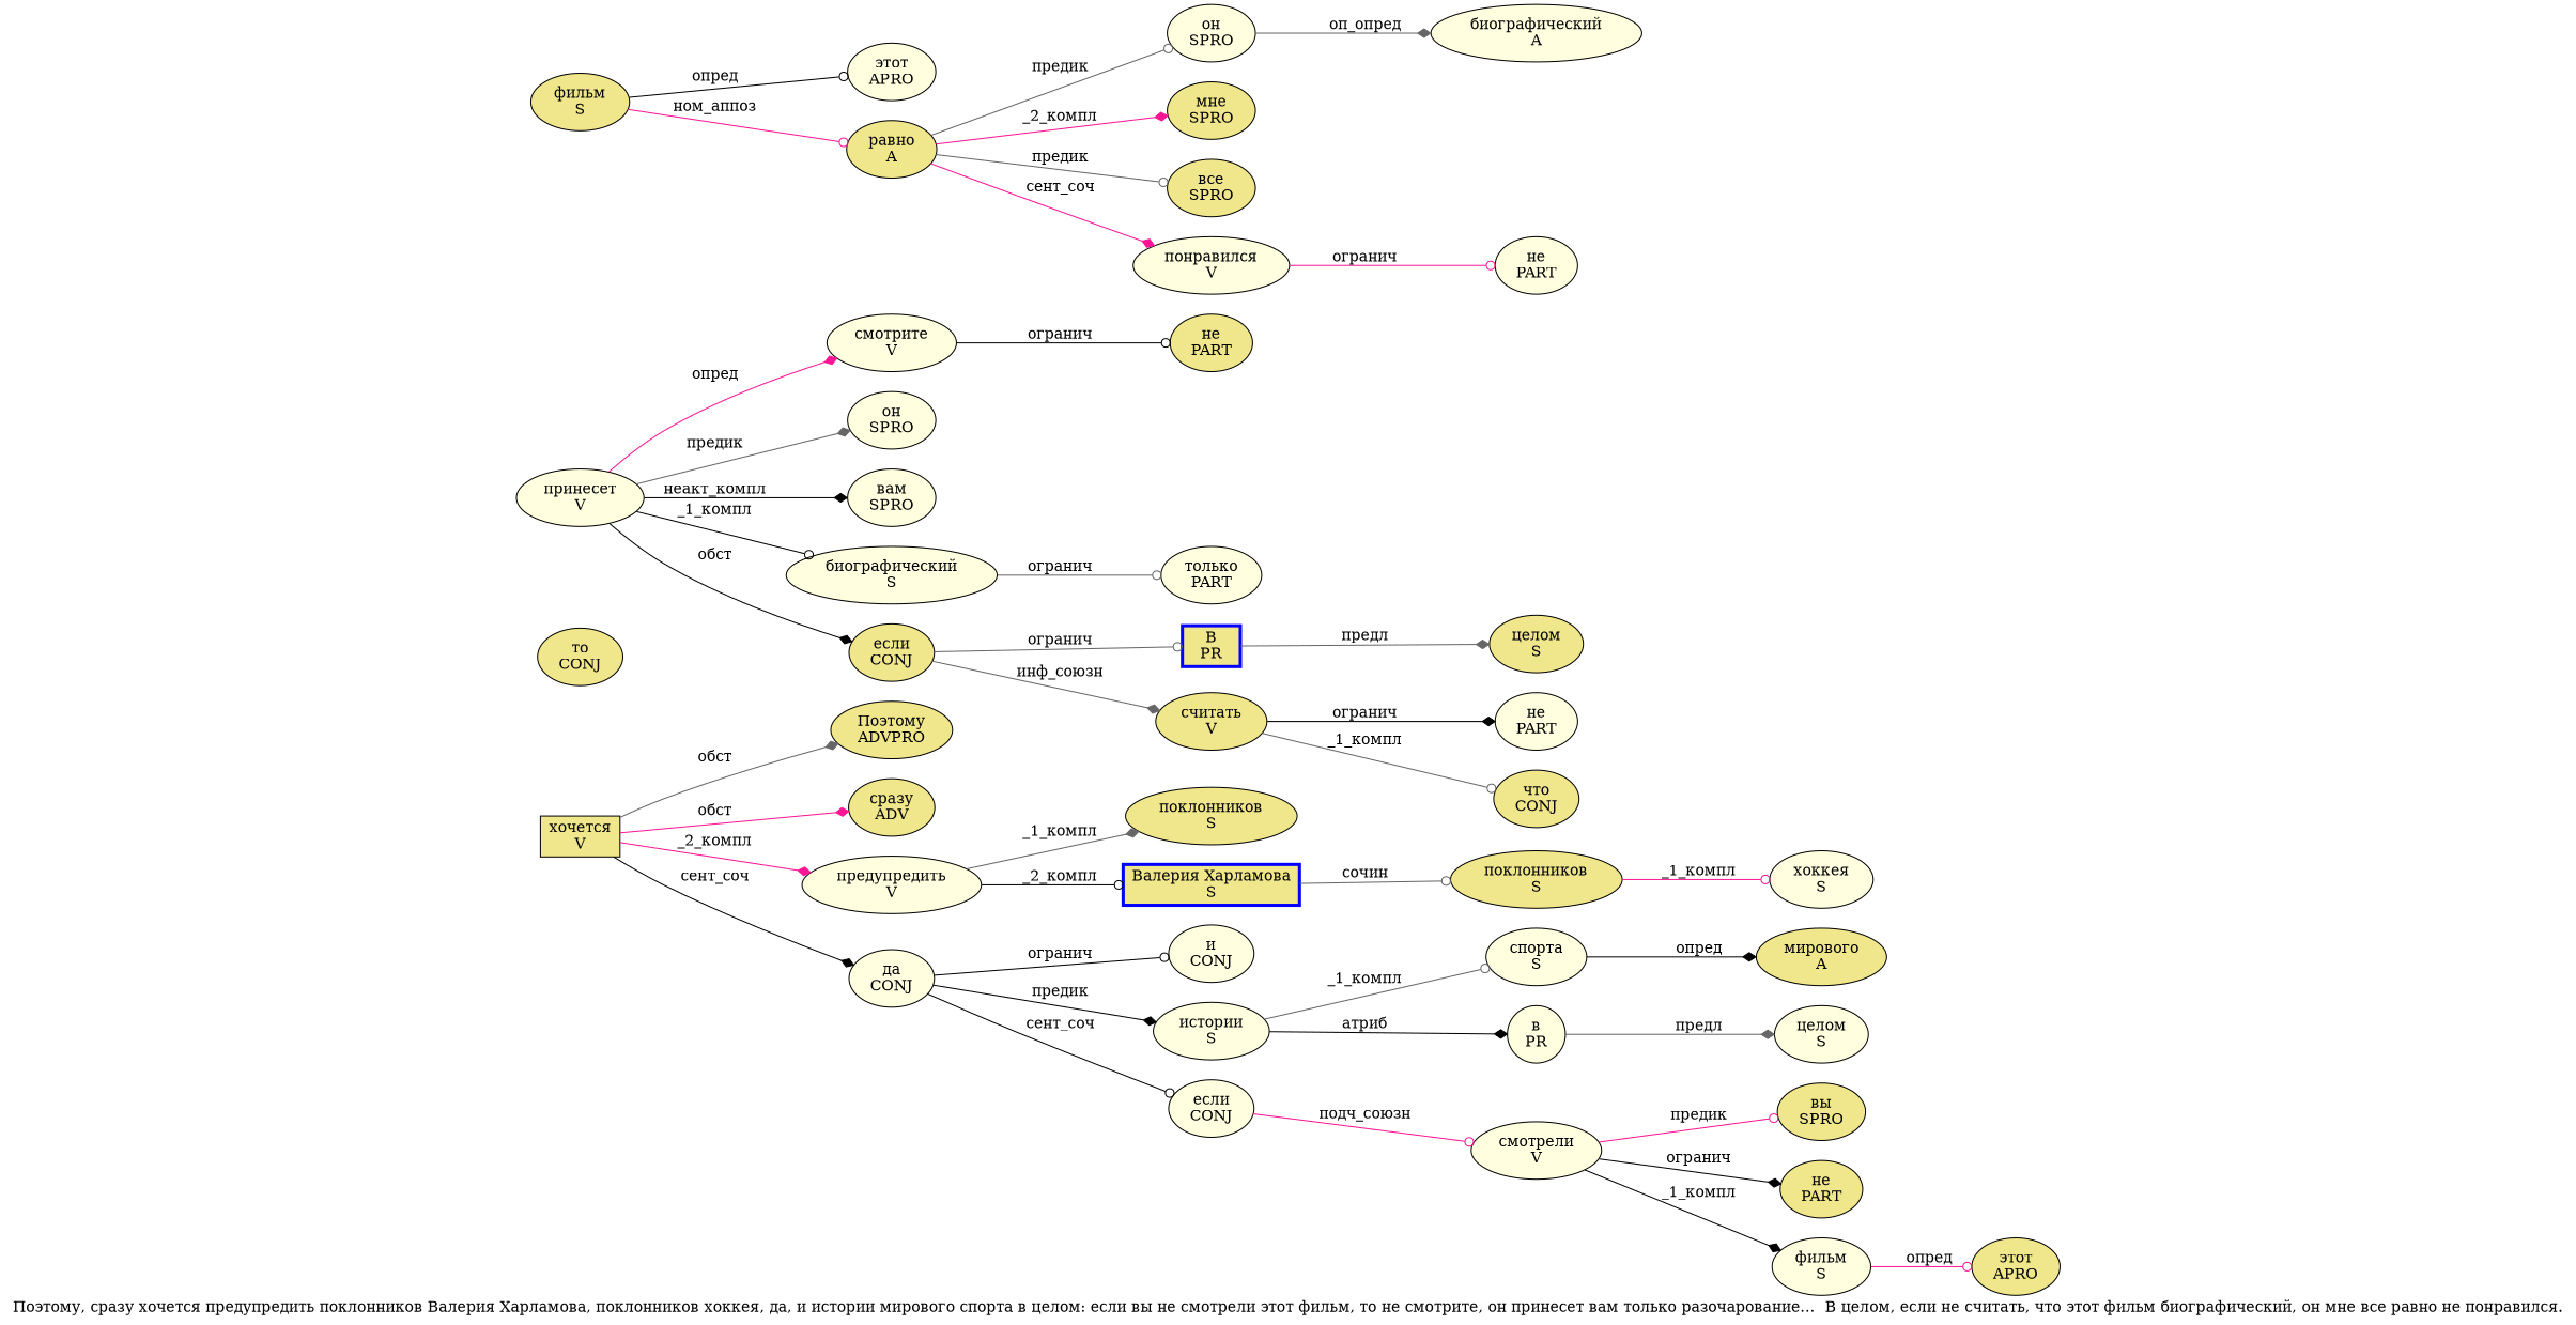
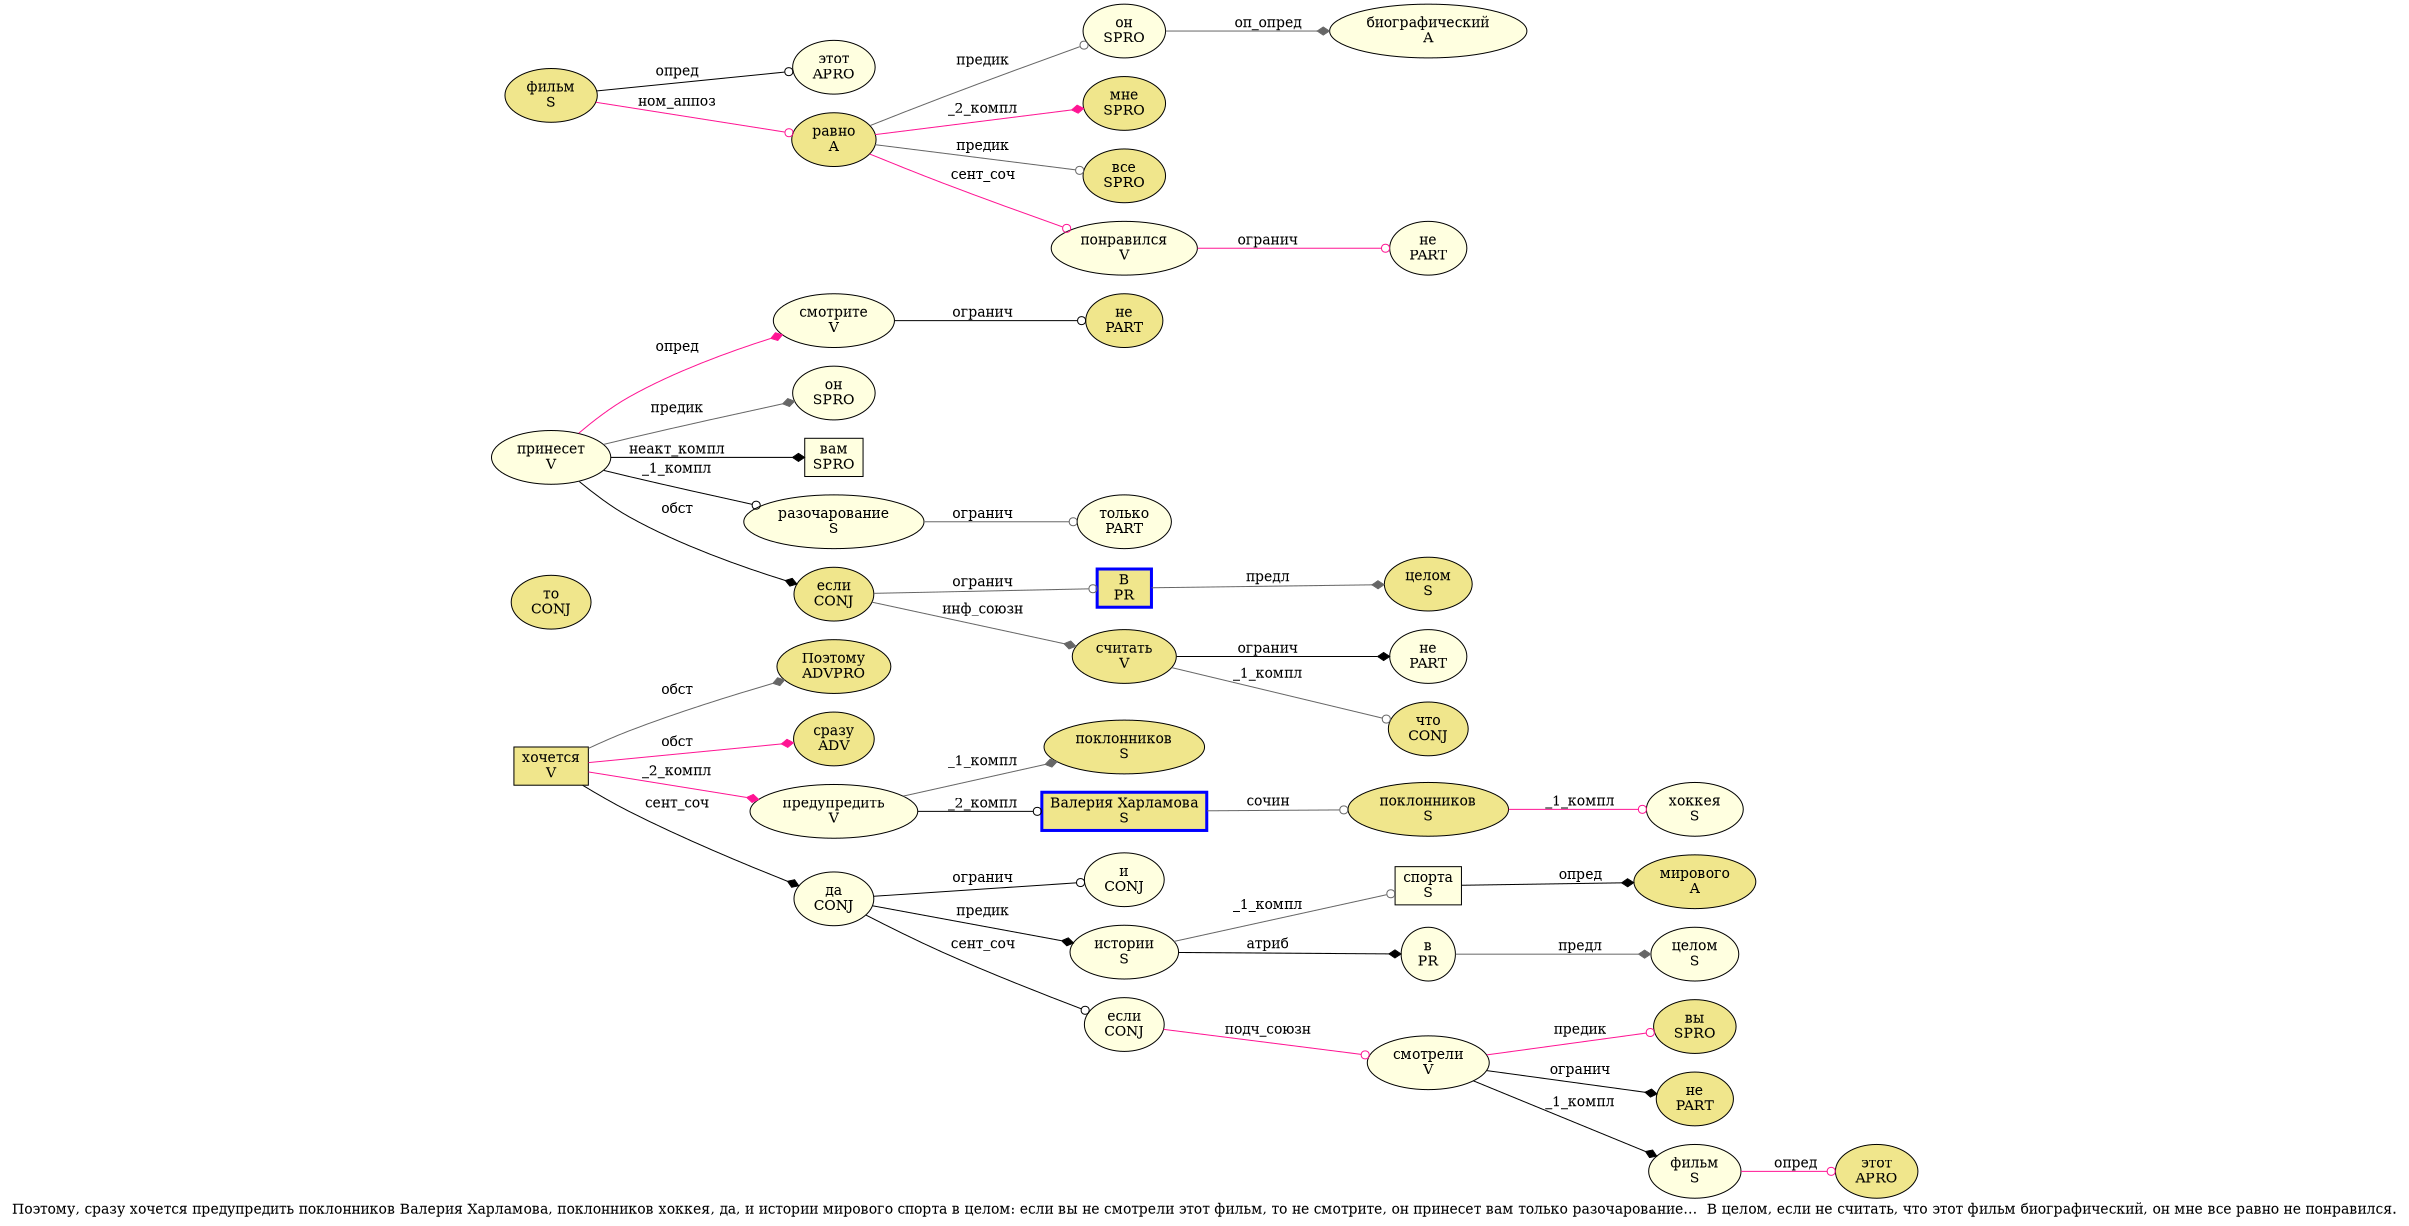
  digraph {
    label="Поэтому, сразу хочется предупредить поклонников Валерия Харламова, поклонников хоккея, да, и истории мирового спорта в целом: если вы не смотрели этот фильм, то не смотрите, он принесет вам только разочарование…  В целом, если не считать, что этот фильм биографический, он мне все равно не понравился."
    rankdir=LR
    node [fillcolor=lightyellow penwidth=1 shape=ellipse style=filled]
    edge [arrowhead=diamond color=black]
    n1 [fillcolor=khaki label="Поэтому\nADVPRO"]
    n2 [fillcolor=khaki label="сразу\nADV"]
    n3 [fillcolor=khaki label="хочется\nV" shape=box]
    n4 [label="предупредить\nV"]
    n5 [label="да\nCONJ"]
    n6 [fillcolor=khaki label="поклонников\nS"]
    n7 [color=blue fillcolor=khaki label="Валерия Харламова\nS" penwidth=3 shape=box]
    n8 [label="и\nCONJ"]
    n9 [label="истории\nS"]
    n10 [label="если\nCONJ"]
    n11 [fillcolor=khaki label="поклонников\nS"]
    n12 [label="хоккея\nS"]
-   n13 [label="спорта\nS"]
+   n13 [label="спорта\nS" shape=box]
    n14 [label="в\nPR"]
    n15 [label="смотрели\nV"]
    n16 [fillcolor=khaki label="мирового\nA"]
    n17 [label="целом\nS"]
    n18 [fillcolor=khaki label="вы\nSPRO"]
    n19 [fillcolor=khaki label="не\nPART"]
    n20 [label="фильм\nS"]
    n21 [fillcolor=khaki label="этот\nAPRO"]
    n22 [fillcolor=khaki label="то\nCONJ"]
    n23 [fillcolor=khaki label="не\nPART"]
    n24 [label="смотрите\nV"]
    n25 [label="он\nSPRO"]
    n26 [label="принесет\nV"]
-   n27 [label="вам\nSPRO"]
-   n28 [label="биографический\nS"]
+   n27 [label="вам\nSPRO" shape=box]
+   n28 [label="разочарование\nS"]
    n29 [fillcolor=khaki label="если\nCONJ"]
    n30 [label="только\nPART"]
    n31 [color=blue fillcolor=khaki label="В\nPR" penwidth=3 shape=box]
    n32 [fillcolor=khaki label="считать\nV"]
    n33 [fillcolor=khaki label="целом\nS"]
    n34 [label="не\nPART"]
    n35 [fillcolor=khaki label="что\nCONJ"]
    n36 [label="этот\nAPRO"]
    n37 [fillcolor=khaki label="фильм\nS"]
    n38 [fillcolor=khaki label="равно\nA"]
    n39 [label="он\nSPRO"]
    n40 [fillcolor=khaki label="мне\nSPRO"]
    n41 [fillcolor=khaki label="все\nSPRO"]
    n42 [label="понравился\nV"]
    n43 [label="биографический\nA"]
    n44 [label="не\nPART"]
    n3 -> n1 [color=gray40 label="обст"]
    n3 -> n2 [color=deeppink label="обст"]
    n3 -> n4 [color=deeppink label="_2_компл"]
    n3 -> n5 [label="сент_соч"]
    n4 -> n6 [color=gray40 label="_1_компл"]
    n4 -> n7 [arrowhead=odot label="_2_компл"]
    n5 -> n8 [arrowhead=odot label="огранич"]
    n5 -> n9 [label="предик"]
    n5 -> n10 [arrowhead=odot label="сент_соч"]
    n7 -> n11 [arrowhead=odot color=gray40 label="сочин"]
    n9 -> n13 [arrowhead=odot color=gray40 label="_1_компл"]
    n9 -> n14 [label="атриб"]
    n10 -> n15 [arrowhead=odot color=deeppink label="подч_союзн"]
    n11 -> n12 [arrowhead=odot color=deeppink label="_1_компл"]
    n13 -> n16 [label="опред"]
    n14 -> n17 [color=gray40 label="предл"]
    n15 -> n18 [arrowhead=odot color=deeppink label="предик"]
    n15 -> n19 [label="огранич"]
    n15 -> n20 [label="_1_компл"]
    n20 -> n21 [arrowhead=odot color=deeppink label="опред"]
    n24 -> n23 [arrowhead=odot label="огранич"]
    n26 -> n24 [color=deeppink label="опред"]
    n26 -> n25 [color=gray40 label="предик"]
    n26 -> n27 [label="неакт_компл"]
    n26 -> n28 [arrowhead=odot label="_1_компл"]
    n26 -> n29 [label="обст"]
    n28 -> n30 [arrowhead=odot color=gray40 label="огранич"]
    n29 -> n31 [arrowhead=odot color=gray40 label="огранич"]
    n29 -> n32 [color=gray40 label="инф_союзн"]
    n31 -> n33 [color=gray40 label="предл"]
    n32 -> n34 [label="огранич"]
    n32 -> n35 [arrowhead=odot color=gray40 label="_1_компл"]
    n37 -> n36 [arrowhead=odot label="опред"]
    n37 -> n38 [arrowhead=odot color=deeppink label="ном_аппоз"]
    n38 -> n39 [arrowhead=odot color=gray40 label="предик"]
    n38 -> n40 [color=deeppink label="_2_компл"]
    n38 -> n41 [arrowhead=odot color=gray40 label="предик"]
-   n38 -> n42 [color=deeppink label="сент_соч"]
+   n38 -> n42 [arrowhead=odot color=deeppink label="сент_соч"]
    n39 -> n43 [color=gray40 label="оп_опред"]
    n42 -> n44 [arrowhead=odot color=deeppink label="огранич"]
  }
